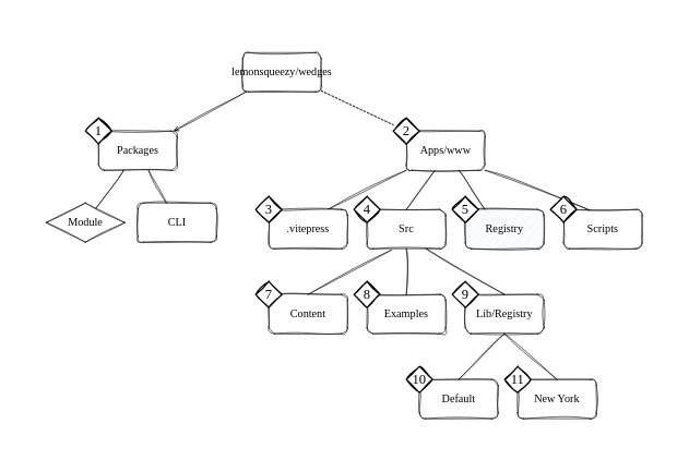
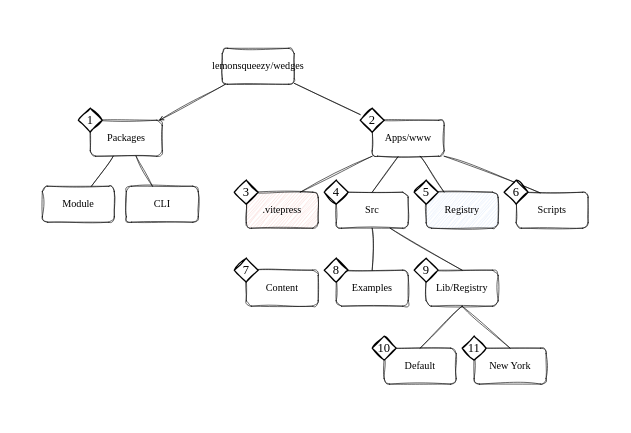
  <mxCell id="0" />
  <mxCell id="1" parent="0" />
  <mxCell id="2" value="" style="rounded=0;whiteSpace=wrap;html=1;fontColor=none;noLabel=1;strokeColor=none;fillColor=none;" vertex="1" parent="1"><mxGeometry x="20" y="20" width="1010" height="680" as="geometry" /></mxCell>
  <mxCell id="3" value="lemonsqueezy/wedges" style="whiteSpace=wrap;html=1;rounded=1;shadow=0;labelBackgroundColor=none;strokeWidth=1;fontFamily=Garamond;fontSize=17;align=center;sketch=1;curveFitting=1;jiggle=2;" parent="1" vertex="1"><mxGeometry x="370" y="80" width="120" height="60" as="geometry" /></mxCell>
  <mxCell id="4" value="Packages" style="whiteSpace=wrap;html=1;rounded=1;shadow=0;labelBackgroundColor=none;strokeWidth=1;fontFamily=Garamond;fontSize=17;align=center;sketch=1;curveFitting=1;jiggle=2;" parent="1" vertex="1"><mxGeometry x="150" y="200" width="120" height="60" as="geometry" /></mxCell>
  <mxCell id="5" value="Apps/www" style="whiteSpace=wrap;html=1;rounded=1;shadow=0;labelBackgroundColor=none;strokeWidth=1;fontFamily=Garamond;fontSize=17;align=center;sketch=1;curveFitting=1;jiggle=2;" parent="1" vertex="1"><mxGeometry x="620" y="200" width="120" height="60" as="geometry" /></mxCell>
  <mxCell id="6" value="" style="rounded=0;html=1;labelBackgroundColor=none;startArrow=none;startFill=0;startSize=5;endArrow=none;endFill=0;endSize=5;jettySize=auto;orthogonalLoop=1;strokeWidth=1;fontFamily=Garamond;fontSize=17;sketch=1;curveFitting=1;jiggle=2;shadow=0;" parent="1" source="41" target="5" edge="1"><mxGeometry x="-0.3" y="13" relative="1" as="geometry"><mxPoint as="offset" /></mxGeometry></mxCell>
  <mxCell id="7" value="" style="rounded=0;html=1;labelBackgroundColor=none;startArrow=none;startFill=0;startSize=5;endArrow=open;endFill=0;endSize=5;jettySize=auto;orthogonalLoop=1;strokeWidth=1;fontFamily=Garamond;fontSize=17;sketch=1;curveFitting=1;jiggle=2;shadow=0;" parent="1" source="3" target="4" edge="1"><mxGeometry x="-0.359" y="-11" relative="1" as="geometry"><mxPoint as="offset" /></mxGeometry></mxCell>
- <mxCell id="8" value="Module" style="rhombus;whiteSpace=wrap;html=1;shadow=0;labelBackgroundColor=none;strokeWidth=1;fontFamily=Garamond;fontSize=17;align=center;sketch=1;curveFitting=1;jiggle=2;" parent="1" vertex="1"><mxGeometry x="70" y="310" width="120" height="60" as="geometry" /></mxCell>
+ <mxCell id="8" value="Module" style="whiteSpace=wrap;html=1;rounded=1;shadow=0;labelBackgroundColor=none;strokeWidth=1;fontFamily=Garamond;fontSize=17;align=center;sketch=1;curveFitting=1;jiggle=2;" parent="1" vertex="1"><mxGeometry x="70" y="310" width="120" height="60" as="geometry" /></mxCell>
  <mxCell id="9" value="CLI" style="whiteSpace=wrap;html=1;rounded=1;shadow=0;labelBackgroundColor=none;strokeWidth=1;fontFamily=Garamond;fontSize=17;align=center;sketch=1;curveFitting=1;jiggle=2;" parent="1" vertex="1"><mxGeometry x="210" y="310" width="120" height="60" as="geometry" /></mxCell>
  <mxCell id="10" value="" style="rounded=0;html=1;labelBackgroundColor=none;startArrow=none;startFill=0;startSize=5;endArrow=none;endFill=0;endSize=5;jettySize=auto;orthogonalLoop=1;strokeWidth=1;fontFamily=Garamond;fontSize=17;sketch=1;curveFitting=1;jiggle=2;shadow=0;" parent="1" source="4" target="8" edge="1"><mxGeometry x="-0.2" y="-14" relative="1" as="geometry"><mxPoint as="offset" /></mxGeometry></mxCell>
  <mxCell id="11" value="" style="rounded=0;html=1;labelBackgroundColor=none;startArrow=none;startFill=0;startSize=5;endArrow=none;endFill=0;endSize=5;jettySize=auto;orthogonalLoop=1;strokeWidth=1;fontFamily=Garamond;fontSize=17;sketch=1;curveFitting=1;jiggle=2;shadow=0;" parent="1" source="4" target="9" edge="1"><mxGeometry x="-0.2" y="14" relative="1" as="geometry"><mxPoint as="offset" /></mxGeometry></mxCell>
  <mxCell id="12" value="" style="rounded=0;html=1;labelBackgroundColor=none;startArrow=none;startFill=0;startSize=5;endArrow=none;endFill=0;endSize=5;jettySize=auto;orthogonalLoop=1;strokeWidth=1;fontFamily=Garamond;fontSize=17;entryX=0.75;entryY=0;entryDx=0;entryDy=0;sketch=1;curveFitting=1;jiggle=2;shadow=0;" parent="1" source="5" target="15" edge="1"><mxGeometry x="-0.261" y="-13" relative="1" as="geometry"><mxPoint as="offset" /><mxPoint x="634.545" y="310" as="targetPoint" /></mxGeometry></mxCell>
  <mxCell id="13" value="" style="rounded=0;html=1;labelBackgroundColor=none;startArrow=none;startFill=0;startSize=5;endArrow=none;endFill=0;endSize=5;jettySize=auto;orthogonalLoop=1;strokeWidth=1;fontFamily=Garamond;fontSize=17;entryX=0.25;entryY=0;entryDx=0;entryDy=0;sketch=1;curveFitting=1;jiggle=2;shadow=0;" parent="1" source="5" target="14" edge="1"><mxGeometry x="-0.129" y="17" relative="1" as="geometry"><mxPoint as="offset" /><mxPoint x="772.727" y="310" as="targetPoint" /></mxGeometry></mxCell>
  <mxCell id="14" value="Registry" style="whiteSpace=wrap;html=1;rounded=1;shadow=0;labelBackgroundColor=none;strokeWidth=1;fontFamily=Garamond;fontSize=17;align=center;sketch=1;curveFitting=1;jiggle=2;fillColor=#dae8fc;" vertex="1" parent="1"><mxGeometry x="710" y="320" width="120" height="60" as="geometry" /></mxCell>
- <mxCell id="15" value=".vitepress" style="whiteSpace=wrap;html=1;rounded=1;shadow=0;labelBackgroundColor=none;strokeWidth=1;fontFamily=Garamond;fontSize=17;align=center;sketch=1;curveFitting=1;jiggle=2;" vertex="1" parent="1"><mxGeometry x="410" y="320" width="120" height="60" as="geometry" /></mxCell>
+ <mxCell id="15" value=".vitepress" style="whiteSpace=wrap;html=1;rounded=1;shadow=0;labelBackgroundColor=none;strokeWidth=1;fontFamily=Garamond;fontSize=17;align=center;sketch=1;curveFitting=1;jiggle=2;fillColor=#f8cecc;" vertex="1" parent="1"><mxGeometry x="410" y="320" width="120" height="60" as="geometry" /></mxCell>
  <mxCell id="16" value="Scripts" style="whiteSpace=wrap;html=1;rounded=1;shadow=0;labelBackgroundColor=none;strokeWidth=1;fontFamily=Garamond;fontSize=17;align=center;sketch=1;curveFitting=1;jiggle=2;" vertex="1" parent="1"><mxGeometry x="860" y="320" width="120" height="60" as="geometry" /></mxCell>
  <mxCell id="17" value="Src" style="whiteSpace=wrap;html=1;rounded=1;shadow=0;labelBackgroundColor=none;strokeWidth=1;fontFamily=Garamond;fontSize=17;align=center;sketch=1;curveFitting=1;jiggle=2;" vertex="1" parent="1"><mxGeometry x="560" y="320" width="120" height="60" as="geometry" /></mxCell>
  <mxCell id="18" value="" style="rounded=0;html=1;labelBackgroundColor=none;startArrow=none;startFill=0;startSize=5;endArrow=none;endFill=0;endSize=5;jettySize=auto;orthogonalLoop=1;strokeWidth=1;fontFamily=Garamond;fontSize=17;entryX=0.333;entryY=0.017;entryDx=0;entryDy=0;exitX=1;exitY=1;exitDx=0;exitDy=0;entryPerimeter=0;sketch=1;curveFitting=1;jiggle=2;shadow=0;" edge="1" parent="1" source="5" target="16"><mxGeometry x="-0.129" y="17" relative="1" as="geometry"><mxPoint as="offset" /><mxPoint x="831" y="220" as="sourcePoint" /><mxPoint x="900" y="270" as="targetPoint" /></mxGeometry></mxCell>
  <mxCell id="19" value="" style="rounded=0;html=1;labelBackgroundColor=none;startArrow=none;startFill=0;startSize=5;endArrow=none;endFill=0;endSize=5;jettySize=auto;orthogonalLoop=1;strokeWidth=1;fontFamily=Garamond;fontSize=17;entryX=0.5;entryY=0;entryDx=0;entryDy=0;exitX=0.358;exitY=1.017;exitDx=0;exitDy=0;exitPerimeter=0;sketch=1;curveFitting=1;jiggle=2;shadow=0;" edge="1" parent="1" source="5" target="17"><mxGeometry x="-0.261" y="-13" relative="1" as="geometry"><mxPoint as="offset" /><mxPoint x="710" y="490" as="sourcePoint" /><mxPoint x="603" y="550" as="targetPoint" /></mxGeometry></mxCell>
  <mxCell id="20" value="Content" style="whiteSpace=wrap;html=1;rounded=1;shadow=0;labelBackgroundColor=none;strokeWidth=1;fontFamily=Garamond;fontSize=17;align=center;sketch=1;curveFitting=1;jiggle=2;" vertex="1" parent="1"><mxGeometry x="410" y="450" width="120" height="60" as="geometry" /></mxCell>
  <mxCell id="21" value="Examples" style="whiteSpace=wrap;html=1;rounded=1;shadow=0;labelBackgroundColor=none;strokeWidth=1;fontFamily=Garamond;fontSize=17;align=center;sketch=1;curveFitting=1;jiggle=2;" vertex="1" parent="1"><mxGeometry x="560" y="450" width="120" height="60" as="geometry" /></mxCell>
  <mxCell id="22" value="Lib/Registry" style="whiteSpace=wrap;html=1;rounded=1;shadow=0;labelBackgroundColor=none;strokeWidth=1;fontFamily=Garamond;fontSize=17;align=center;sketch=1;curveFitting=1;jiggle=2;" vertex="1" parent="1"><mxGeometry x="710" y="450" width="120" height="60" as="geometry" /></mxCell>
- <mxCell id="23" value="" style="rounded=0;html=1;labelBackgroundColor=none;startArrow=none;startFill=0;startSize=5;endArrow=none;endFill=0;endSize=5;jettySize=auto;orthogonalLoop=1;strokeWidth=1;fontFamily=Garamond;fontSize=17;entryX=0.5;entryY=0;entryDx=0;entryDy=0;exitX=0.308;exitY=1.033;exitDx=0;exitDy=0;exitPerimeter=0;sketch=1;curveFitting=1;jiggle=2;shadow=0;" edge="1" parent="1" source="17" target="20"><mxGeometry x="-0.261" y="-13" relative="1" as="geometry"><mxPoint as="offset" /><mxPoint x="550" y="420" as="sourcePoint" /><mxPoint x="497" y="479" as="targetPoint" /></mxGeometry></mxCell>
  <mxCell id="24" value="" style="rounded=0;html=1;labelBackgroundColor=none;startArrow=none;startFill=0;startSize=5;endArrow=none;endFill=0;endSize=5;jettySize=auto;orthogonalLoop=1;strokeWidth=1;fontFamily=Garamond;fontSize=17;entryX=0.5;entryY=0;entryDx=0;entryDy=0;exitX=0.5;exitY=1;exitDx=0;exitDy=0;sketch=1;curveFitting=1;jiggle=2;shadow=0;" edge="1" parent="1" source="17" target="21"><mxGeometry x="-0.261" y="-13" relative="1" as="geometry"><mxPoint as="offset" /><mxPoint x="647" y="392" as="sourcePoint" /><mxPoint x="530" y="510" as="targetPoint" /></mxGeometry></mxCell>
  <mxCell id="25" value="" style="rounded=0;html=1;labelBackgroundColor=none;startArrow=none;startFill=0;startSize=5;endArrow=none;endFill=0;endSize=5;jettySize=auto;orthogonalLoop=1;strokeWidth=1;fontFamily=Garamond;fontSize=17;entryX=0.5;entryY=0;entryDx=0;entryDy=0;exitX=0.75;exitY=1;exitDx=0;exitDy=0;sketch=1;curveFitting=1;jiggle=2;shadow=0;" edge="1" parent="1" source="17" target="22"><mxGeometry x="-0.261" y="-13" relative="1" as="geometry"><mxPoint as="offset" /><mxPoint x="650" y="385" as="sourcePoint" /><mxPoint x="650" y="505" as="targetPoint" /></mxGeometry></mxCell>
  <mxCell id="26" value="Default" style="rounded=1;whiteSpace=wrap;html=1;fontFamily=Garamond;fontSize=17;sketch=1;curveFitting=1;jiggle=2;shadow=0;" vertex="1" parent="1"><mxGeometry x="640" y="580" width="120" height="60" as="geometry" /></mxCell>
  <mxCell id="27" value="New York" style="rounded=1;whiteSpace=wrap;html=1;fontFamily=Garamond;fontSize=17;sketch=1;curveFitting=1;jiggle=2;shadow=0;" vertex="1" parent="1"><mxGeometry x="790" y="580" width="120" height="60" as="geometry" /></mxCell>
  <mxCell id="28" value="" style="rounded=0;html=1;labelBackgroundColor=none;startArrow=none;startFill=0;startSize=5;endArrow=none;endFill=0;endSize=5;jettySize=auto;orthogonalLoop=1;strokeWidth=1;fontFamily=Garamond;fontSize=17;entryX=0.5;entryY=0;entryDx=0;entryDy=0;exitX=0.5;exitY=1;exitDx=0;exitDy=0;sketch=1;curveFitting=1;jiggle=2;shadow=0;" edge="1" parent="1" source="22" target="26"><mxGeometry x="-0.261" y="-13" relative="1" as="geometry"><mxPoint as="offset" /><mxPoint x="720" y="620" as="sourcePoint" /><mxPoint x="520" y="768" as="targetPoint" /></mxGeometry></mxCell>
  <mxCell id="29" value="" style="rounded=0;html=1;labelBackgroundColor=none;startArrow=none;startFill=0;startSize=5;endArrow=none;endFill=0;endSize=5;jettySize=auto;orthogonalLoop=1;strokeWidth=1;fontFamily=Garamond;fontSize=17;entryX=0.5;entryY=0;entryDx=0;entryDy=0;exitX=0.5;exitY=1;exitDx=0;exitDy=0;sketch=1;curveFitting=1;jiggle=2;shadow=0;" edge="1" parent="1" source="22" target="27"><mxGeometry x="-0.261" y="-13" relative="1" as="geometry"><mxPoint as="offset" /><mxPoint x="780" y="620" as="sourcePoint" /><mxPoint x="740" y="770" as="targetPoint" /></mxGeometry></mxCell>
  <mxCell id="30" value="1" style="strokeWidth=2;html=1;shape=mxgraph.flowchart.decision;whiteSpace=wrap;sketch=1;curveFitting=1;jiggle=2;fontFamily=Garamond;fontSize=21;" vertex="1" parent="1"><mxGeometry x="130" y="180" width="40" height="40" as="geometry" /></mxCell>
  <mxCell id="31" value="3" style="strokeWidth=2;html=1;shape=mxgraph.flowchart.decision;whiteSpace=wrap;sketch=1;curveFitting=1;jiggle=2;fontFamily=Garamond;fontSize=21;" vertex="1" parent="1"><mxGeometry x="390" y="300" width="40" height="40" as="geometry" /></mxCell>
  <mxCell id="32" value="4" style="strokeWidth=2;html=1;shape=mxgraph.flowchart.decision;whiteSpace=wrap;sketch=1;curveFitting=1;jiggle=2;fontFamily=Garamond;fontSize=21;" vertex="1" parent="1"><mxGeometry x="540" y="300" width="40" height="40" as="geometry" /></mxCell>
  <mxCell id="33" value="5" style="strokeWidth=2;html=1;shape=mxgraph.flowchart.decision;whiteSpace=wrap;sketch=1;curveFitting=1;jiggle=2;fontFamily=Garamond;fontSize=21;" vertex="1" parent="1"><mxGeometry x="690" y="300" width="40" height="40" as="geometry" /></mxCell>
  <mxCell id="34" value="6" style="strokeWidth=2;html=1;shape=mxgraph.flowchart.decision;whiteSpace=wrap;sketch=1;curveFitting=1;jiggle=2;fontFamily=Garamond;fontSize=21;" vertex="1" parent="1"><mxGeometry x="840" y="300" width="40" height="40" as="geometry" /></mxCell>
  <mxCell id="35" value="7" style="strokeWidth=2;html=1;shape=mxgraph.flowchart.decision;whiteSpace=wrap;sketch=1;curveFitting=1;jiggle=2;fontFamily=Garamond;fontSize=21;" vertex="1" parent="1"><mxGeometry x="390" y="430" width="40" height="40" as="geometry" /></mxCell>
  <mxCell id="36" value="8" style="strokeWidth=2;html=1;shape=mxgraph.flowchart.decision;whiteSpace=wrap;sketch=1;curveFitting=1;jiggle=2;fontFamily=Garamond;fontSize=21;" vertex="1" parent="1"><mxGeometry x="540" y="430" width="40" height="40" as="geometry" /></mxCell>
  <mxCell id="37" value="9" style="strokeWidth=2;html=1;shape=mxgraph.flowchart.decision;whiteSpace=wrap;sketch=1;curveFitting=1;jiggle=2;fontFamily=Garamond;fontSize=21;" vertex="1" parent="1"><mxGeometry x="690" y="430" width="40" height="40" as="geometry" /></mxCell>
  <mxCell id="38" value="10" style="strokeWidth=2;html=1;shape=mxgraph.flowchart.decision;whiteSpace=wrap;sketch=1;curveFitting=1;jiggle=2;fontFamily=Garamond;fontSize=21;" vertex="1" parent="1"><mxGeometry x="620" y="560" width="40" height="40" as="geometry" /></mxCell>
  <mxCell id="39" value="11" style="strokeWidth=2;html=1;shape=mxgraph.flowchart.decision;whiteSpace=wrap;sketch=1;curveFitting=1;jiggle=2;fontFamily=Garamond;fontSize=21;" vertex="1" parent="1"><mxGeometry x="770" y="560" width="40" height="40" as="geometry" /></mxCell>
- <mxCell id="40" value="" style="rounded=0;html=1;labelBackgroundColor=none;startArrow=none;startFill=0;startSize=5;endArrow=none;endFill=0;endSize=5;jettySize=auto;orthogonalLoop=1;strokeWidth=1;fontFamily=Garamond;fontSize=17;sketch=1;curveFitting=1;jiggle=2;shadow=0;dashed=1;" edge="1" parent="1" source="3" target="41"><mxGeometry x="-0.3" y="13" relative="1" as="geometry"><mxPoint as="offset" /><mxPoint x="490" y="139" as="sourcePoint" /><mxPoint x="620" y="201" as="targetPoint" /></mxGeometry></mxCell>
+ <mxCell id="40" value="" style="rounded=0;html=1;labelBackgroundColor=none;startArrow=none;startFill=0;startSize=5;endArrow=none;endFill=0;endSize=5;jettySize=auto;orthogonalLoop=1;strokeWidth=1;fontFamily=Garamond;fontSize=17;sketch=1;curveFitting=1;jiggle=2;shadow=0;" edge="1" parent="1" source="3" target="41"><mxGeometry x="-0.3" y="13" relative="1" as="geometry"><mxPoint as="offset" /><mxPoint x="490" y="139" as="sourcePoint" /><mxPoint x="620" y="201" as="targetPoint" /></mxGeometry></mxCell>
  <mxCell id="41" value="2" style="strokeWidth=2;html=1;shape=mxgraph.flowchart.decision;whiteSpace=wrap;sketch=1;curveFitting=1;jiggle=2;fontFamily=Garamond;fontSize=21;" vertex="1" parent="1"><mxGeometry x="600" y="180" width="40" height="40" as="geometry" /></mxCell>
